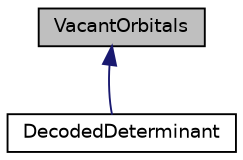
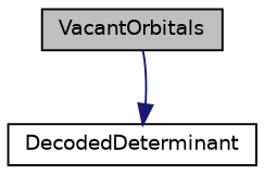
  digraph {
    node [color=black fontname=Helvetica fontsize=10 shape=record style=filled]
    n1 [fillcolor=grey75 fontcolor=black height=0.2 label=VacantOrbitals width=0.4]
    n2 [fillcolor=white height=0.2 label=DecodedDeterminant width=0.4]
-   n1 -> n2 [color=midnightblue dir=back fontname=Helvetica fontsize=10 labelfontname=Helvetica labelfontsize=10 style=solid]
+   n2 -> n1 [color=midnightblue dir=back fontname=Helvetica fontsize=10 labelfontname=Helvetica labelfontsize=10 style=solid]
  }
